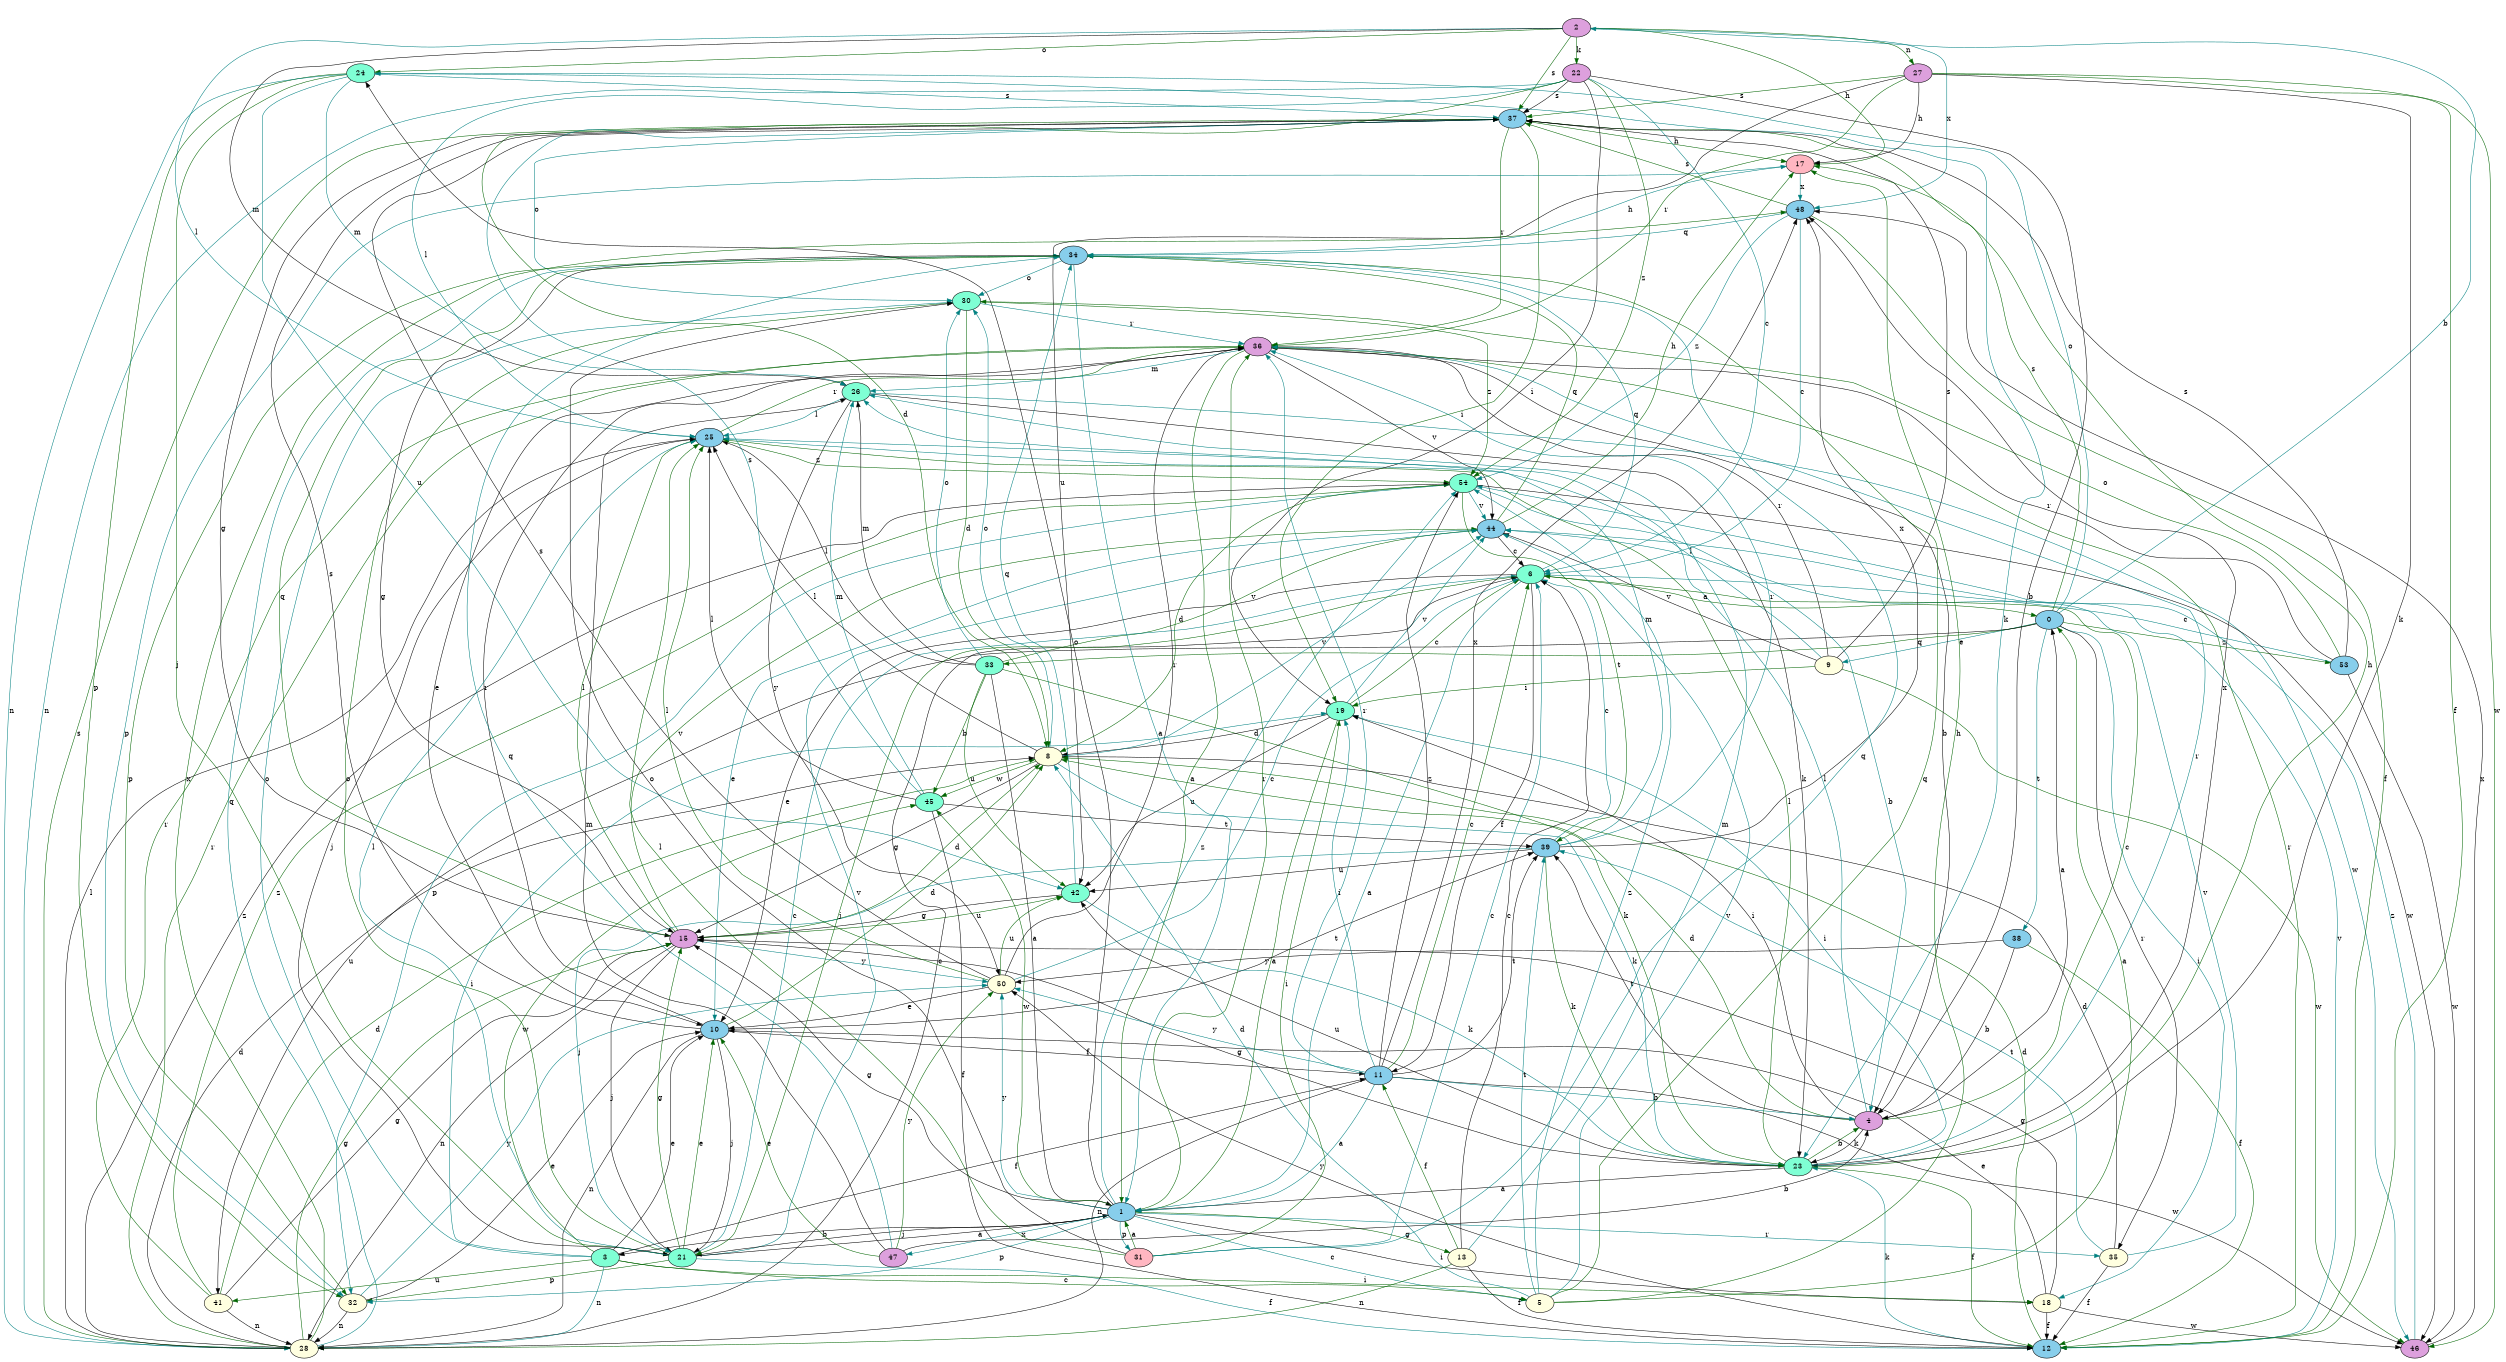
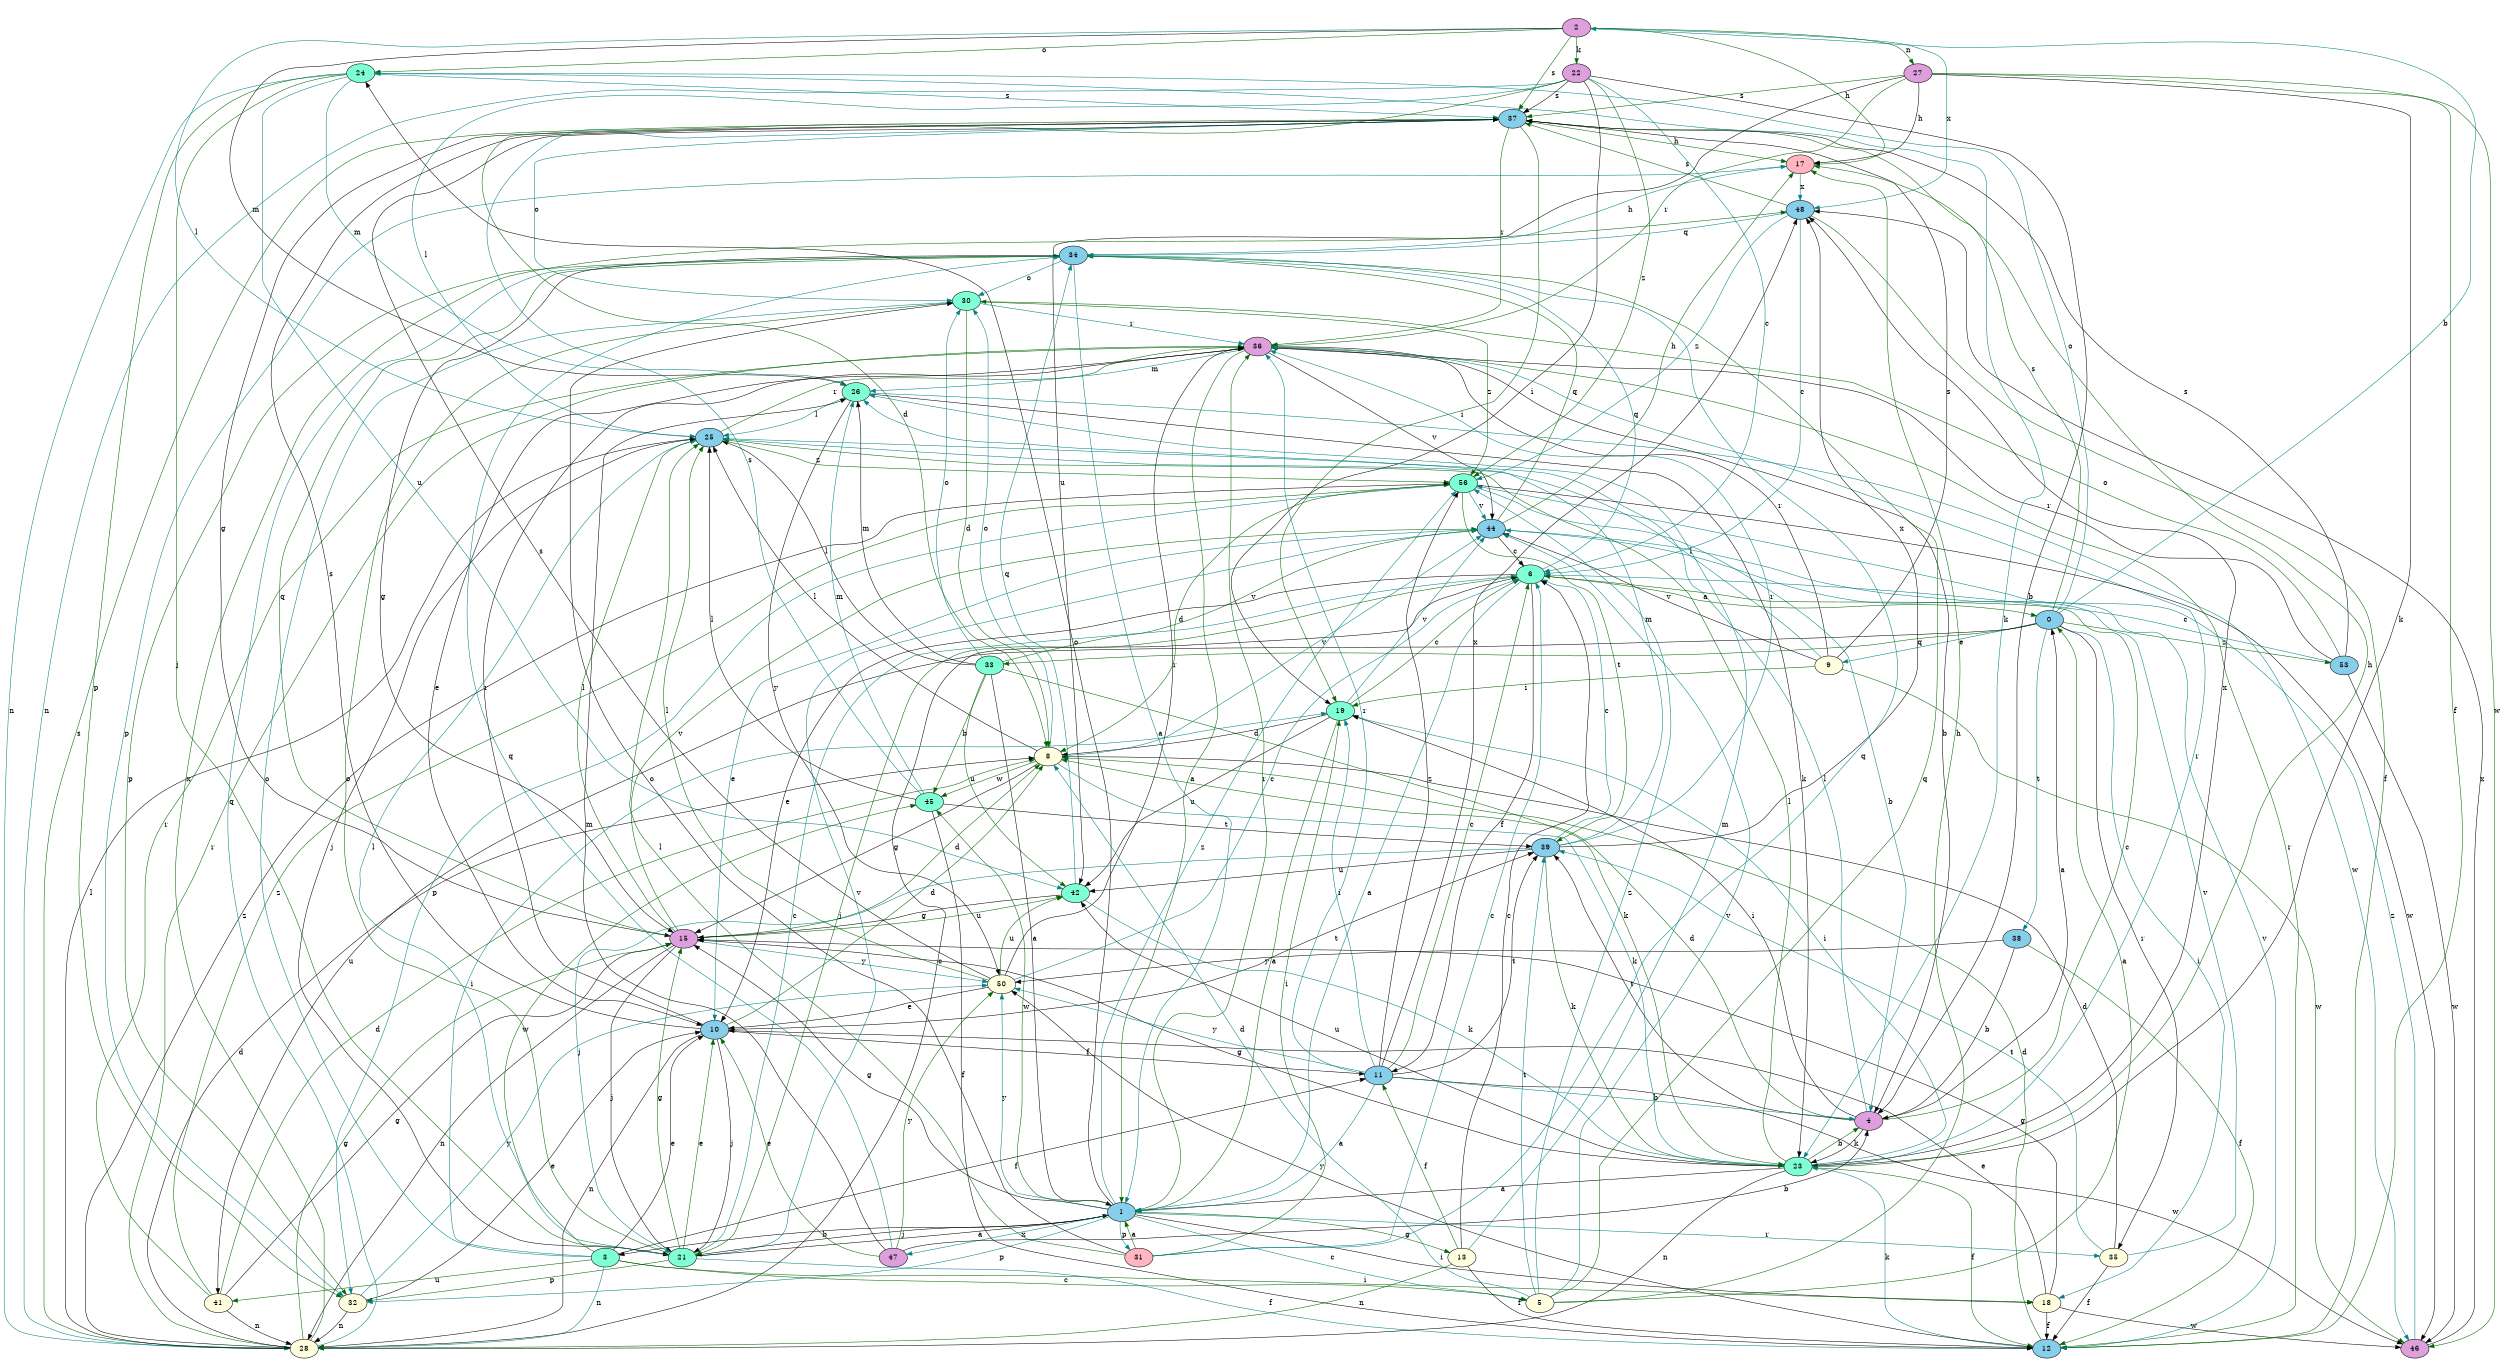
  strict digraph {
    node [fillcolor=skyblue style=filled]
    edge [color=black]
    2 [fillcolor=plum]
    0
    9 [fillcolor=lightyellow]
    18 [fillcolor=lightyellow]
    n5 [fillcolor=aquamarine label=24]
    33 [fillcolor=aquamarine]
    35 [fillcolor=lightyellow]
    37
    38
    41 [fillcolor=lightyellow]
    53
    17 [fillcolor=lightpink]
    22 [fillcolor=plum]
    25
    26 [fillcolor=aquamarine]
    27 [fillcolor=plum]
    48
    36 [fillcolor=plum]
    19 [fillcolor=aquamarine]
    44
    46 [fillcolor=plum]
    15 [fillcolor=plum]
    10
    12
    21 [fillcolor=aquamarine]
    32 [fillcolor=lightyellow]
    28 [fillcolor=lightyellow]
    23 [fillcolor=aquamarine]
    42 [fillcolor=aquamarine]
    1
    45 [fillcolor=aquamarine]
    30 [fillcolor=aquamarine]
    8 [fillcolor=lightyellow]
    39
    50 [fillcolor=lightyellow]
    4 [fillcolor=plum]
-   54 [fillcolor=aquamarine]
+   54 [fillcolor=aquamarine label=56]
    6 [fillcolor=aquamarine]
    3 [fillcolor=aquamarine]
    5 [fillcolor=lightyellow]
    13 [fillcolor=lightyellow]
    31 [fillcolor=lightpink]
    47 [fillcolor=plum]
    11
    34
    2 -> n5 [color=darkgreen label=o]
    2 -> 37 [color=darkgreen label=s]
    2 -> 17 [color=darkgreen label=h]
    2 -> 22 [color=darkgreen label=k]
    2 -> 25 [color=teal label=l]
    2 -> 26 [label=m]
    2 -> 27 [color=darkgreen label=n]
    2 -> 48 [color=teal label=x]
    0 -> 2 [color=teal label=b]
    0 -> 9 [color=teal label=e]
    0 -> 18 [color=teal label=i]
    0 -> n5 [color=teal label=o]
    0 -> 33 [color=darkgreen label=q]
    0 -> 35 [label=r]
    0 -> 37 [color=darkgreen label=s]
    0 -> 38 [color=teal label=t]
    0 -> 41 [label=u]
    0 -> 53 [color=darkgreen label=z]
    9 -> 37 [label=s]
    9 -> 25 [color=teal label=l]
    9 -> 36 [label=r]
    9 -> 19 [color=darkgreen label=i]
    9 -> 44 [label=v]
    9 -> 46 [color=darkgreen label=w]
    18 -> 46 [label=w]
    18 -> 15 [label=g]
    18 -> 10 [label=e]
    18 -> 12 [label=f]
    n5 -> 37 [color=teal label=s]
    n5 -> 26 [color=teal label=m]
    n5 -> 21 [color=darkgreen label=j]
    n5 -> 32 [color=darkgreen label=p]
    n5 -> 28 [color=teal label=n]
    n5 -> 23 [color=teal label=k]
    n5 -> 42 [color=teal label=u]
    33 -> 25 [label=l]
    33 -> 26 [label=m]
    33 -> 44 [color=darkgreen label=v]
    33 -> 23 [color=darkgreen label=k]
    33 -> 42 [color=darkgreen label=u]
    33 -> 1 [label=a]
    33 -> 45 [color=darkgreen label=b]
    33 -> 30 [color=teal label=o]
    35 -> 44 [color=teal label=v]
    35 -> 12 [label=f]
    35 -> 8 [label=d]
    35 -> 39 [color=teal label=t]
    37 -> 17 [color=darkgreen label=h]
    37 -> 36 [color=darkgreen label=r]
    37 -> 19 [color=darkgreen label=i]
    37 -> 15 [label=g]
    37 -> 30 [color=teal label=o]
    38 -> 12 [color=darkgreen label=f]
    38 -> 50 [label=y]
    38 -> 4 [label=b]
    41 -> 36 [color=darkgreen label=r]
    41 -> 15 [label=g]
    41 -> 28 [label=n]
    41 -> 8 [color=darkgreen label=d]
    41 -> 54 [color=darkgreen label=z]
    53 -> 37 [label=s]
    53 -> 36 [label=r]
    53 -> 46 [label=w]
    53 -> 30 [color=darkgreen label=o]
    53 -> 6 [color=teal label=c]
    17 -> 48 [color=teal label=x]
    17 -> 32 [color=teal label=p]
    22 -> 37 [label=s]
    22 -> 25 [color=teal label=l]
    22 -> 19 [label=i]
    22 -> 28 [color=teal label=n]
    22 -> 8 [color=darkgreen label=d]
    22 -> 4 [label=b]
    22 -> 54 [color=darkgreen label=z]
    22 -> 6 [color=teal label=c]
    25 -> 36 [color=darkgreen label=r]
    25 -> 21 [label=j]
    25 -> 54 [color=darkgreen label=z]
    26 -> 25 [color=teal label=l]
    26 -> 46 [color=teal label=w]
    26 -> 23 [label=k]
    26 -> 50 [label=y]
    27 -> 37 [color=darkgreen label=s]
    27 -> 17 [label=h]
    27 -> 36 [color=darkgreen label=r]
    27 -> 46 [color=darkgreen label=w]
    27 -> 12 [color=darkgreen label=f]
    27 -> 23 [label=k]
    27 -> 42 [label=u]
    48 -> 37 [color=darkgreen label=s]
    48 -> 12 [color=darkgreen label=f]
    48 -> 54 [color=teal label=z]
    48 -> 6 [color=teal label=c]
    48 -> 34 [color=teal label=q]
    36 -> 26 [color=teal label=m]
    36 -> 44 [label=v]
    36 -> 10 [label=e]
    36 -> 1 [color=darkgreen label=a]
    36 -> 4 [label=b]
    19 -> 44 [color=teal label=v]
    19 -> 42 [label=u]
    19 -> 1 [color=darkgreen label=a]
    19 -> 8 [label=d]
    19 -> 6 [color=darkgreen label=c]
    44 -> 17 [color=darkgreen label=h]
    44 -> 10 [color=teal label=e]
    44 -> 6 [label=c]
    44 -> 34 [color=darkgreen label=q]
    46 -> 48 [label=x]
    46 -> 54 [color=teal label=z]
    15 -> 25 [color=darkgreen label=l]
    15 -> 44 [color=darkgreen label=v]
    15 -> 21 [label=j]
    15 -> 28 [label=n]
    15 -> 42 [color=darkgreen label=u]
    15 -> 8 [color=darkgreen label=d]
    15 -> 50 [color=teal label=y]
    15 -> 34 [color=darkgreen label=q]
    10 -> 37 [label=s]
    10 -> 36 [label=r]
    10 -> 21 [label=j]
    10 -> 28 [label=n]
    10 -> 8 [color=darkgreen label=d]
    10 -> 39 [label=t]
    10 -> 11 [label=f]
    12 -> 36 [color=darkgreen label=r]
-   12 -> 44 [color=teal label=v]
+   44 -> 12 [color=teal label=v]
    12 -> 23 [color=teal label=k]
    12 -> 8 [color=darkgreen label=d]
    12 -> 50 [label=y]
    21 -> 25 [color=teal label=l]
    21 -> 44 [color=teal label=v]
    21 -> 15 [color=darkgreen label=g]
    21 -> 10 [color=darkgreen label=e]
    21 -> 12 [color=teal label=f]
    21 -> 32 [color=darkgreen label=p]
    21 -> 1 [label=a]
    21 -> 30 [color=darkgreen label=o]
    21 -> 6 [color=teal label=c]
    32 -> 10 [label=e]
    32 -> 28 [label=n]
    32 -> 50 [color=teal label=y]
    28 -> 37 [color=darkgreen label=s]
    28 -> 25 [label=l]
    28 -> 48 [color=darkgreen label=x]
    28 -> 36 [color=darkgreen label=r]
    28 -> 15 [color=darkgreen label=g]
    28 -> 8 [label=d]
    28 -> 54 [label=z]
    28 -> 6 [label=c]
    28 -> 34 [color=teal label=q]
    23 -> 17 [color=darkgreen label=h]
    23 -> 25 [color=darkgreen label=l]
    23 -> 48 [label=x]
    23 -> 36 [color=teal label=r]
    23 -> 19 [color=teal label=i]
    23 -> 15 [label=g]
    23 -> 12 [color=darkgreen label=f]
-   11 -> 28 [label=n]
+   23 -> 28 [label=n]
    23 -> 42 [label=u]
    23 -> 1 [label=a]
    23 -> 4 [color=darkgreen label=b]
    42 -> 15 [label=g]
    42 -> 23 [color=teal label=k]
    42 -> 34 [color=teal label=q]
    1 -> 18 [label=i]
    1 -> n5 [label=o]
    1 -> 35 [color=teal label=r]
    1 -> 36 [color=darkgreen label=r]
    1 -> 15 [label=g]
    1 -> 21 [label=j]
    1 -> 32 [color=teal label=p]
    1 -> 45 [color=darkgreen label=w]
    1 -> 50 [color=teal label=y]
    1 -> 54 [color=teal label=z]
    1 -> 3 [label=b]
    1 -> 5 [color=teal label=c]
    1 -> 13 [color=darkgreen label=g]
    1 -> 31 [color=teal label=p]
    1 -> 47 [color=teal label=x]
    45 -> 37 [color=teal label=s]
    45 -> 25 [label=l]
    45 -> 26 [color=teal label=m]
    45 -> 12 [label=f]
    45 -> 39 [label=t]
    30 -> 36 [color=teal label=r]
    30 -> 8 [color=darkgreen label=d]
    30 -> 54 [color=darkgreen label=z]
    8 -> 25 [label=l]
    8 -> 44 [color=teal label=v]
    8 -> 15 [label=g]
    8 -> 23 [color=teal label=k]
    8 -> 45 [color=darkgreen label=w]
    8 -> 30 [color=teal label=o]
    39 -> 26 [color=teal label=m]
    39 -> 48 [label=x]
    39 -> 36 [color=teal label=r]
    39 -> 21 [color=teal label=j]
    39 -> 23 [color=darkgreen label=k]
    39 -> 42 [label=u]
    39 -> 6 [color=teal label=c]
    50 -> 37 [label=s]
    50 -> 25 [color=darkgreen label=l]
    50 -> 36 [label=r]
    50 -> 10 [label=e]
    50 -> 42 [color=darkgreen label=u]
    50 -> 6 [color=teal label=c]
    4 -> 0 [label=a]
    4 -> 25 [color=teal label=l]
    4 -> 19 [label=i]
    4 -> 23 [label=k]
    4 -> 8 [color=darkgreen label=d]
    4 -> 39 [label=t]
    4 -> 6 [color=darkgreen label=c]
    54 -> 44 [color=teal label=v]
    54 -> 46 [label=w]
    54 -> 32 [color=teal label=p]
    54 -> 8 [color=darkgreen label=d]
    54 -> 39 [color=darkgreen label=t]
    54 -> 4 [color=teal label=b]
    6 -> 0 [color=darkgreen label=a]
    6 -> 10 [label=e]
    6 -> 21 [color=darkgreen label=j]
    6 -> 1 [color=teal label=a]
    6 -> 11 [label=f]
    6 -> 34 [color=teal label=q]
    3 -> 18 [color=darkgreen label=i]
    3 -> 41 [color=darkgreen label=u]
    3 -> 19 [color=teal label=i]
    3 -> 10 [label=e]
    3 -> 28 [color=teal label=n]
    3 -> 45 [color=darkgreen label=w]
    3 -> 30 [color=teal label=o]
    3 -> 5 [color=darkgreen label=c]
    3 -> 11 [label=f]
    5 -> 0 [color=darkgreen label=a]
    5 -> 17 [color=darkgreen label=h]
    5 -> 44 [color=teal label=v]
    5 -> 8 [color=teal label=d]
    5 -> 39 [color=teal label=t]
    5 -> 54 [color=teal label=z]
    5 -> 34 [color=darkgreen label=q]
    13 -> 26 [color=teal label=m]
    13 -> 12 [label=f]
    13 -> 28 [color=darkgreen label=n]
    13 -> 6 [label=c]
    13 -> 11 [color=darkgreen label=f]
    31 -> 25 [color=darkgreen label=l]
    31 -> 19 [color=darkgreen label=i]
    31 -> 1 [color=darkgreen label=a]
    31 -> 30 [label=o]
    31 -> 6 [color=teal label=c]
    31 -> 34 [color=teal label=q]
    47 -> 26 [label=m]
    47 -> 10 [color=darkgreen label=e]
    47 -> 50 [color=darkgreen label=y]
    47 -> 4 [label=b]
    47 -> 34 [color=teal label=q]
    11 -> 48 [label=x]
    11 -> 36 [color=teal label=r]
    11 -> 19 [color=teal label=i]
    11 -> 46 [label=w]
    11 -> 1 [color=teal label=a]
    11 -> 39 [label=t]
    11 -> 50 [color=teal label=y]
    11 -> 4 [color=teal label=b]
    11 -> 54 [label=z]
    11 -> 6 [color=darkgreen label=c]
    34 -> 17 [color=teal label=h]
    34 -> 15 [label=g]
    34 -> 32 [color=darkgreen label=p]
    34 -> 1 [color=teal label=a]
    34 -> 30 [color=teal label=o]
  }
